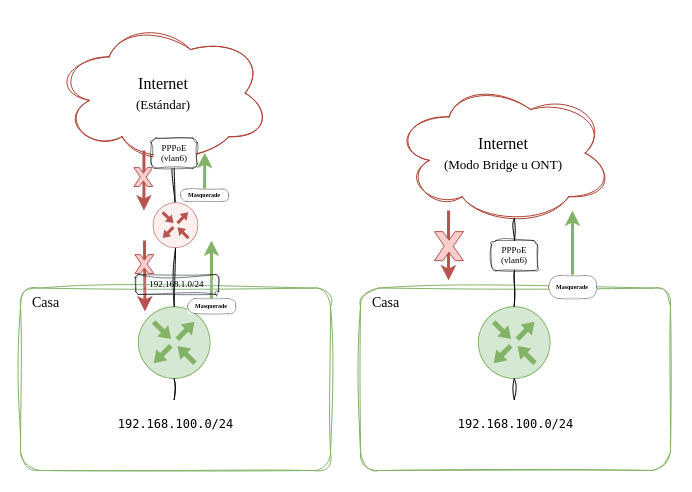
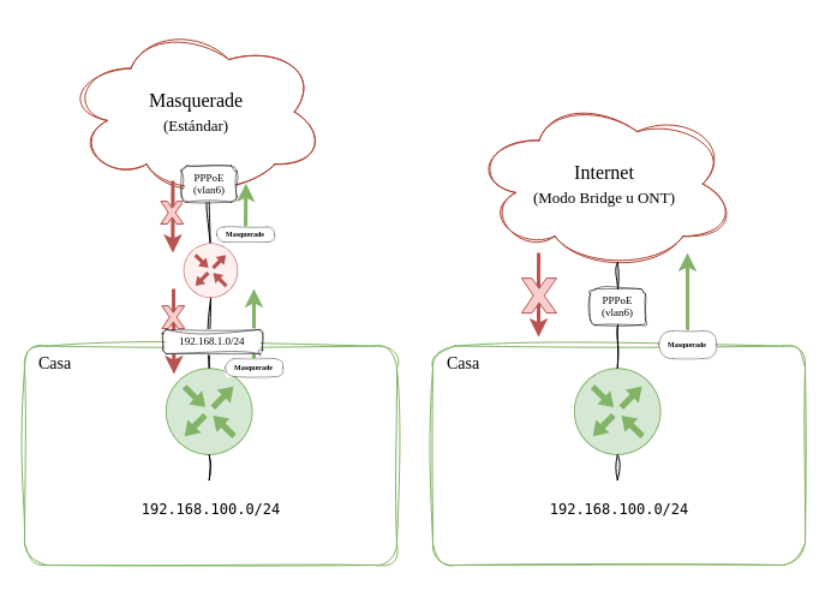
  <mxCell id="0" />
  <mxCell id="1" parent="0" />
  <mxCell id="2" value="Casa" style="rounded=1;whiteSpace=wrap;html=1;align=left;spacingLeft=12;spacingTop=2;spacing=0;fontSize=14;fillColor=none;strokeColor=#82b366;verticalAlign=top;arcSize=10;strokeWidth=1;fontFamily=Verdana;sketch=1;curveFitting=1;jiggle=2;shadow=0;glass=0;fillStyle=auto;" parent="1" vertex="1"><mxGeometry x="20" y="287.59" width="310" height="182.41" as="geometry" /></mxCell>
- <mxCell id="3" value="Internet&lt;br&gt;&lt;font style=&quot;font-size: 13px;&quot;&gt;(Estándar)&lt;/font&gt;" style="ellipse;shape=cloud;whiteSpace=wrap;html=1;fillColor=none;strokeColor=#ae4132;fontSize=16;sketch=1;curveFitting=1;jiggle=2;fontFamily=Verdana;" parent="1" vertex="1"><mxGeometry x="53.997" y="20" width="217.928" height="145.285" as="geometry" /></mxCell>
+ <mxCell id="3" value="Masquerade&lt;br&gt;&lt;font style=&quot;font-size: 13px;&quot;&gt;(Estándar)&lt;/font&gt;" style="ellipse;shape=cloud;whiteSpace=wrap;html=1;fillColor=none;strokeColor=#ae4132;fontSize=16;sketch=1;curveFitting=1;jiggle=2;fontFamily=Verdana;" parent="1" vertex="1"><mxGeometry x="53.997" y="20" width="217.928" height="145.285" as="geometry" /></mxCell>
  <mxCell id="4" value="" style="points=[[0.5,0,0],[1,0.5,0],[0.5,1,0],[0,0.5,0],[0.145,0.145,0],[0.856,0.145,0],[0.855,0.856,0],[0.145,0.855,0]];verticalLabelPosition=middle;html=1;verticalAlign=middle;aspect=fixed;align=right;pointerEvents=1;shape=mxgraph.cisco19.rect;prIcon=router;fillColor=#d5e8d4;strokeColor=#82b366;fontSize=15;fontFamily=Verdana;spacing=5;labelPosition=left;" parent="1" vertex="1"><mxGeometry x="137.399" y="305.752" width="72.642" height="72.642" as="geometry" /></mxCell>
  <mxCell id="5" value="" style="rounded=0;orthogonalLoop=1;jettySize=auto;html=1;startArrow=none;startFill=0;startSize=3;endSize=3;endArrow=none;endFill=0;exitX=0.55;exitY=0.95;exitDx=0;exitDy=0;exitPerimeter=0;sketch=1;curveFitting=1;jiggle=2;fontFamily=Verdana;" parent="1" source="3" target="25" edge="1"><mxGeometry x="561.04" y="250" relative="1" as="geometry"><mxPoint x="172.5" y="192.98" as="sourcePoint" /><mxPoint x="174.02" y="180" as="targetPoint" /></mxGeometry></mxCell>
  <mxCell id="6" value="" style="rounded=0;orthogonalLoop=1;jettySize=auto;html=1;entryX=0.5;entryY=0;entryDx=0;entryDy=0;entryPerimeter=0;startArrow=none;startFill=0;exitX=0.5;exitY=1;exitDx=0;exitDy=0;exitPerimeter=0;endSize=3;startSize=3;endArrow=none;endFill=0;sketch=1;curveFitting=1;jiggle=2;fontFamily=Verdana;" parent="1" source="4" edge="1"><mxGeometry relative="1" as="geometry"><mxPoint x="191.881" y="278.511" as="sourcePoint" /><mxPoint x="173.721" y="399.147" as="targetPoint" /></mxGeometry></mxCell>
  <mxCell id="7" value="" style="rounded=0;orthogonalLoop=1;jettySize=auto;html=1;entryX=0.5;entryY=0;entryDx=0;entryDy=0;entryPerimeter=0;startArrow=none;startFill=0;startSize=3;endSize=3;endArrow=none;endFill=0;exitX=0.5;exitY=1;exitDx=0;exitDy=0;sketch=1;curveFitting=1;jiggle=2;fontFamily=Verdana;exitPerimeter=0;" parent="1" source="25" target="4" edge="1"><mxGeometry relative="1" as="geometry"><mxPoint x="174.02" y="210.12" as="sourcePoint" /><mxPoint x="184" y="316" as="targetPoint" /></mxGeometry></mxCell>
  <mxCell id="8" value="&lt;pre&gt;192.168.100.0/24&lt;/pre&gt;" style="text;strokeColor=none;align=center;fillColor=none;html=1;verticalAlign=middle;whiteSpace=wrap;rounded=0;" vertex="1" parent="1"><mxGeometry x="108.7" y="408.79" width="132.6" height="30" as="geometry" /></mxCell>
  <mxCell id="9" value="" style="edgeStyle=none;orthogonalLoop=1;jettySize=auto;html=1;rounded=0;strokeWidth=3;fillColor=#f8cecc;strokeColor=#b85450;" edge="1" parent="1"><mxGeometry width="80" relative="1" as="geometry"><mxPoint x="143.42" y="150" as="sourcePoint" /><mxPoint x="143.42" y="210" as="targetPoint" /><Array as="points" /></mxGeometry></mxCell>
  <mxCell id="10" value="" style="verticalLabelPosition=bottom;verticalAlign=top;html=1;shape=mxgraph.basic.x;fillColor=#f8cecc;strokeColor=#b85450;" vertex="1" parent="1"><mxGeometry x="133.42" y="167.12" width="18.88" height="18.88" as="geometry" /></mxCell>
  <mxCell id="11" value="" style="edgeStyle=none;orthogonalLoop=1;jettySize=auto;html=1;rounded=0;endArrow=none;endFill=0;startArrow=classic;startFill=1;strokeWidth=3;fillColor=#d5e8d4;strokeColor=#82b366;" edge="1" parent="1"><mxGeometry width="80" relative="1" as="geometry"><mxPoint x="211" y="240" as="sourcePoint" /><mxPoint x="210.96" y="300.06" as="targetPoint" /><Array as="points" /></mxGeometry></mxCell>
  <mxCell id="12" value="&lt;p style=&quot;line-height: 80%; font-size: 6px;&quot;&gt;&lt;b style=&quot;font-size: 6px;&quot;&gt;&lt;font style=&quot;font-size: 6px;&quot;&gt;Masquerade&lt;/font&gt;&lt;/b&gt;&lt;/p&gt;" style="rounded=1;whiteSpace=wrap;html=1;fontSize=6;sketch=1;curveFitting=1;jiggle=1;strokeWidth=0.2;shadow=0;fillStyle=auto;fontFamily=Verdana;arcSize=50;" vertex="1" parent="1"><mxGeometry x="187" y="298" width="48.08" height="15" as="geometry" /></mxCell>
  <mxCell id="13" value="Casa" style="rounded=1;whiteSpace=wrap;html=1;align=left;spacingLeft=12;spacingTop=2;spacing=0;fontSize=14;fillColor=none;strokeColor=#82b366;verticalAlign=top;arcSize=10;strokeWidth=1;fontFamily=Verdana;sketch=1;curveFitting=1;jiggle=2;shadow=0;glass=0;fillStyle=auto;" vertex="1" parent="1"><mxGeometry x="360" y="287.59" width="310" height="182.41" as="geometry" /></mxCell>
  <mxCell id="14" value="Internet&lt;br&gt;&lt;font style=&quot;font-size: 13px;&quot;&gt;(Modo Bridge u ONT)&lt;/font&gt;" style="ellipse;shape=cloud;whiteSpace=wrap;html=1;fillColor=none;strokeColor=#ae4132;fontSize=16;sketch=1;curveFitting=1;jiggle=2;fontFamily=Verdana;" vertex="1" parent="1"><mxGeometry x="393.997" y="80" width="217.928" height="145.285" as="geometry" /></mxCell>
  <mxCell id="15" value="" style="points=[[0.5,0,0],[1,0.5,0],[0.5,1,0],[0,0.5,0],[0.145,0.145,0],[0.856,0.145,0],[0.855,0.856,0],[0.145,0.855,0]];verticalLabelPosition=middle;html=1;verticalAlign=middle;aspect=fixed;align=right;pointerEvents=1;shape=mxgraph.cisco19.rect;prIcon=router;fillColor=#d5e8d4;strokeColor=#82b366;fontSize=15;fontFamily=Verdana;spacing=5;labelPosition=left;" vertex="1" parent="1"><mxGeometry x="477.399" y="305.752" width="72.642" height="72.642" as="geometry" /></mxCell>
  <mxCell id="16" value="" style="rounded=0;orthogonalLoop=1;jettySize=auto;html=1;entryX=0.5;entryY=0;entryDx=0;entryDy=0;startArrow=none;startFill=0;startSize=3;endSize=3;endArrow=none;endFill=0;exitX=0.55;exitY=0.95;exitDx=0;exitDy=0;exitPerimeter=0;sketch=1;curveFitting=1;jiggle=2;fontFamily=Verdana;" edge="1" source="14" target="18" parent="1"><mxGeometry relative="1" as="geometry"><mxPoint x="512.5" y="252.98" as="sourcePoint" /><mxPoint x="513.73" y="287.591" as="targetPoint" /></mxGeometry></mxCell>
  <mxCell id="17" value="" style="rounded=0;orthogonalLoop=1;jettySize=auto;html=1;entryX=0.5;entryY=0;entryDx=0;entryDy=0;entryPerimeter=0;startArrow=none;startFill=0;exitX=0.5;exitY=1;exitDx=0;exitDy=0;exitPerimeter=0;endSize=3;startSize=3;endArrow=none;endFill=0;sketch=1;curveFitting=1;jiggle=2;fontFamily=Verdana;" edge="1" source="15" parent="1"><mxGeometry relative="1" as="geometry"><mxPoint x="531.881" y="278.511" as="sourcePoint" /><mxPoint x="513.721" y="399.147" as="targetPoint" /></mxGeometry></mxCell>
  <mxCell id="18" value="&lt;div style=&quot;border-color: var(--border-color); font-size: 9px; line-height: 110%;&quot;&gt;PPPoE&lt;/div&gt;&lt;div style=&quot;border-color: var(--border-color); font-size: 9px; line-height: 110%;&quot;&gt;(vlan6)&lt;/div&gt;" style="rounded=1;whiteSpace=wrap;html=1;fontSize=10;sketch=1;curveFitting=1;jiggle=2;strokeWidth=0.5;shadow=0;fillStyle=auto;fillColor=#FFFFFF;fontFamily=Verdana;" vertex="1" parent="1"><mxGeometry x="491.04" y="240" width="45.96" height="30.12" as="geometry" /></mxCell>
  <mxCell id="19" value="" style="rounded=0;orthogonalLoop=1;jettySize=auto;html=1;entryX=0.5;entryY=0;entryDx=0;entryDy=0;entryPerimeter=0;startArrow=none;startFill=0;startSize=3;endSize=3;endArrow=none;endFill=0;exitX=0.5;exitY=1;exitDx=0;exitDy=0;sketch=1;curveFitting=1;jiggle=2;fontFamily=Verdana;" edge="1" source="18" target="15" parent="1"><mxGeometry relative="1" as="geometry"><mxPoint x="524" y="271" as="sourcePoint" /><mxPoint x="524" y="316" as="targetPoint" /></mxGeometry></mxCell>
  <mxCell id="20" value="&lt;pre&gt;192.168.100.0/24&lt;/pre&gt;" style="text;strokeColor=none;align=center;fillColor=none;html=1;verticalAlign=middle;whiteSpace=wrap;rounded=0;" vertex="1" parent="1"><mxGeometry x="448.7" y="408.79" width="132.6" height="30" as="geometry" /></mxCell>
  <mxCell id="21" value="" style="edgeStyle=none;orthogonalLoop=1;jettySize=auto;html=1;rounded=0;exitX=0.248;exitY=0.895;exitDx=0;exitDy=0;exitPerimeter=0;strokeWidth=3;fillColor=#f8cecc;strokeColor=#b85450;" edge="1" source="14" parent="1"><mxGeometry width="80" relative="1" as="geometry"><mxPoint x="448.7" y="230" as="sourcePoint" /><mxPoint x="448" y="280" as="targetPoint" /><Array as="points" /></mxGeometry></mxCell>
  <mxCell id="22" value="" style="verticalLabelPosition=bottom;verticalAlign=top;html=1;shape=mxgraph.basic.x;fillColor=#f8cecc;strokeColor=#b85450;" vertex="1" parent="1"><mxGeometry x="434" y="231.12" width="29" height="29" as="geometry" /></mxCell>
  <mxCell id="23" value="" style="edgeStyle=none;orthogonalLoop=1;jettySize=auto;html=1;rounded=0;exitX=0.248;exitY=0.895;exitDx=0;exitDy=0;exitPerimeter=0;endArrow=none;endFill=0;startArrow=classic;startFill=1;strokeWidth=3;fillColor=#d5e8d4;strokeColor=#82b366;" edge="1" parent="1"><mxGeometry width="80" relative="1" as="geometry"><mxPoint x="572" y="210.06" as="sourcePoint" /><mxPoint x="572" y="280.06" as="targetPoint" /><Array as="points" /></mxGeometry></mxCell>
  <mxCell id="24" value="&lt;p style=&quot;line-height: 80%; font-size: 6px;&quot;&gt;&lt;b style=&quot;font-size: 6px;&quot;&gt;&lt;font style=&quot;font-size: 6px;&quot;&gt;Masquerade&lt;/font&gt;&lt;/b&gt;&lt;/p&gt;" style="rounded=1;whiteSpace=wrap;html=1;fontSize=6;sketch=1;curveFitting=1;jiggle=1;strokeWidth=0.2;shadow=0;fillStyle=auto;fontFamily=Verdana;arcSize=50;" vertex="1" parent="1"><mxGeometry x="548.04" y="275" width="48.08" height="23.06" as="geometry" /></mxCell>
  <mxCell id="25" value="" style="points=[[0.5,0,0],[1,0.5,0],[0.5,1,0],[0,0.5,0],[0.145,0.145,0],[0.856,0.145,0],[0.855,0.856,0],[0.145,0.855,0]];verticalLabelPosition=middle;html=1;verticalAlign=middle;aspect=fixed;align=right;pointerEvents=1;shape=mxgraph.cisco19.rect;prIcon=router;fillColor=#fff0f0;strokeColor=#b85450;fontSize=15;labelPosition=left;spacing=5;sketchStyle=rough;fillStyle=auto;movable=1;resizable=1;rotatable=1;deletable=1;editable=1;locked=0;connectable=1;comic=0;fontFamily=Verdana;" vertex="1" parent="1"><mxGeometry x="152.3" y="202" width="45.41" height="45.41" as="geometry" /></mxCell>
  <mxCell id="26" value="&lt;div style=&quot;border-color: var(--border-color); font-size: 9px; line-height: 110%;&quot;&gt;PPPoE&lt;/div&gt;&lt;div style=&quot;border-color: var(--border-color); font-size: 9px; line-height: 110%;&quot;&gt;(vlan6)&lt;/div&gt;" style="rounded=1;whiteSpace=wrap;html=1;fontSize=10;sketch=1;curveFitting=1;jiggle=2;strokeWidth=0.5;shadow=0;fillStyle=auto;fillColor=#FFFFFF;fontFamily=Verdana;" vertex="1" parent="1"><mxGeometry x="150.74" y="137.58" width="45.96" height="30.12" as="geometry" /></mxCell>
  <mxCell id="27" value="" style="edgeStyle=none;orthogonalLoop=1;jettySize=auto;html=1;rounded=0;endArrow=none;endFill=0;startArrow=classic;startFill=1;strokeWidth=3;fillColor=#d5e8d4;strokeColor=#82b366;exitX=0.69;exitY=0.91;exitDx=0;exitDy=0;exitPerimeter=0;" edge="1" parent="1" source="3"><mxGeometry width="80" relative="1" as="geometry"><mxPoint x="204" y="163.42" as="sourcePoint" /><mxPoint x="203.96" y="193.54" as="targetPoint" /><Array as="points" /></mxGeometry></mxCell>
  <mxCell id="28" value="&lt;p style=&quot;line-height: 80%; font-size: 6px;&quot;&gt;&lt;b style=&quot;font-size: 6px;&quot;&gt;&lt;font style=&quot;font-size: 6px;&quot;&gt;Masquerade&lt;/font&gt;&lt;/b&gt;&lt;/p&gt;" style="rounded=1;whiteSpace=wrap;html=1;fontSize=6;sketch=1;curveFitting=1;jiggle=1;strokeWidth=0.2;shadow=0;fillStyle=auto;fontFamily=Verdana;arcSize=50;" vertex="1" parent="1"><mxGeometry x="180" y="188.48" width="48.08" height="12.52" as="geometry" /></mxCell>
  <mxCell id="29" value="" style="edgeStyle=none;orthogonalLoop=1;jettySize=auto;html=1;rounded=0;strokeWidth=3;fillColor=#f8cecc;strokeColor=#b85450;" edge="1" parent="1"><mxGeometry width="80" relative="1" as="geometry"><mxPoint x="144" y="240" as="sourcePoint" /><mxPoint x="144.42" y="311" as="targetPoint" /><Array as="points" /></mxGeometry></mxCell>
  <mxCell id="30" value="" style="verticalLabelPosition=bottom;verticalAlign=top;html=1;shape=mxgraph.basic.x;fillColor=#f8cecc;strokeColor=#b85450;" vertex="1" parent="1"><mxGeometry x="134.42" y="254.12" width="18.88" height="18.88" as="geometry" /></mxCell>
- <mxCell id="31" value="&lt;div style=&quot;border-color: var(--border-color); font-size: 9px; line-height: 110%;&quot;&gt;192.168.1.0/24&lt;/div&gt;" style="rounded=1;whiteSpace=wrap;html=1;fontSize=10;sketch=1;curveFitting=1;jiggle=2;strokeWidth=0.5;shadow=0;fillStyle=auto;fillColor=#dae8fc;fontFamily=Verdana;" vertex="1" parent="1"><mxGeometry x="135.24" y="274" width="82.96" height="20" as="geometry" /></mxCell>
+ <mxCell id="31" value="&lt;div style=&quot;border-color: var(--border-color); font-size: 9px; line-height: 110%;&quot;&gt;192.168.1.0/24&lt;/div&gt;" style="rounded=1;whiteSpace=wrap;html=1;fontSize=10;sketch=1;curveFitting=1;jiggle=2;strokeWidth=0.5;shadow=0;fillStyle=auto;fillColor=#FFFFFF;fontFamily=Verdana;" vertex="1" parent="1"><mxGeometry x="135.24" y="274" width="82.96" height="20" as="geometry" /></mxCell>
